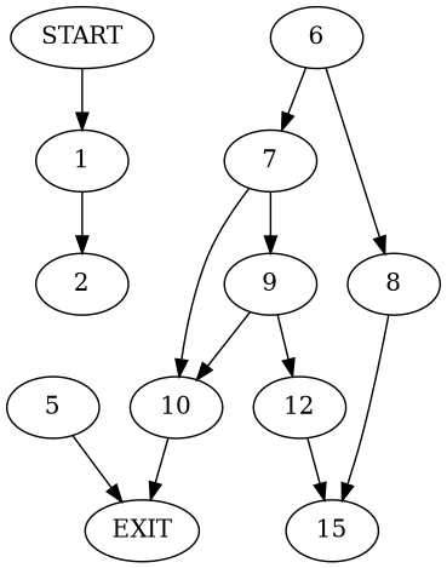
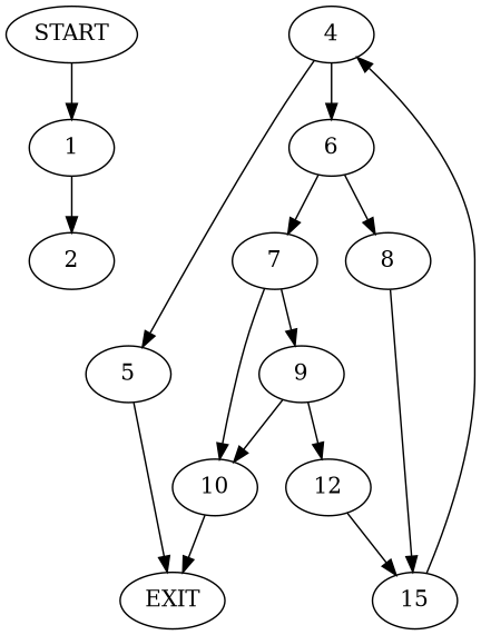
  digraph {
    n1 [label=START]
    1
    2
    n4 [label=EXIT]
+   4
    5
    6
    7
    8
    9
    10
    n12 [label=15]
    12
    n1 -> 1
    1 -> 2
+   4 -> 5
+   4 -> 6
    5 -> n4
    6 -> 7
    6 -> 8
    7 -> 9
    7 -> 10
    8 -> n12
    9 -> 10
    9 -> 12
    10 -> n4
+   n12 -> 4
    12 -> n12
  }
